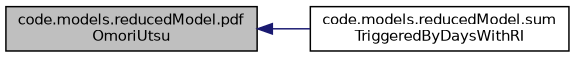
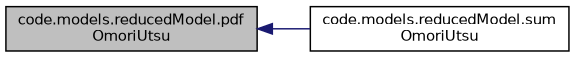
  digraph {
    rankdir=LR
    node [color=black fontname=Helvetica fontsize=10 shape=record style=filled]
    n1 [fillcolor=grey75 fontcolor=black height=0.2 label="code.models.reducedModel.pdf\lOmoriUtsu" width=0.4]
-   n2 [fillcolor=white height=0.2 label="code.models.reducedModel.sum\lTriggeredByDaysWithRI" width=0.4]
+   n2 [fillcolor=white height=0.2 label="code.models.reducedModel.sum\lOmoriUtsu" width=0.4]
    n1 -> n2 [color=midnightblue dir=back fontname=Helvetica fontsize=10 labelfontname=Helvetica labelfontsize=10 style=solid]
  }
